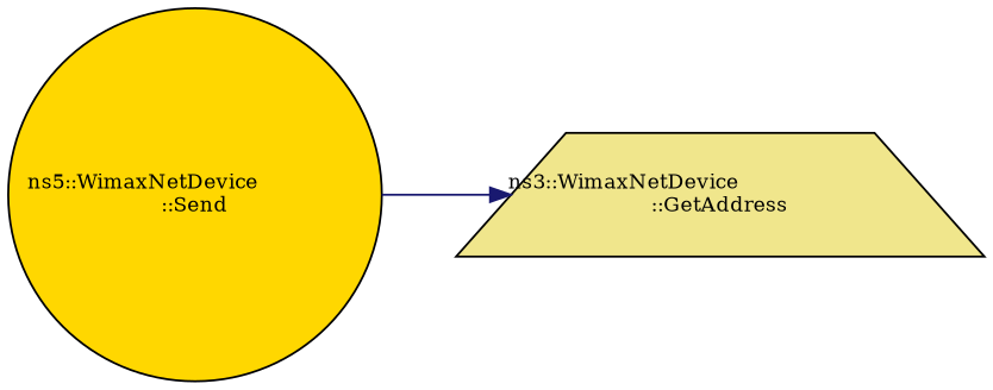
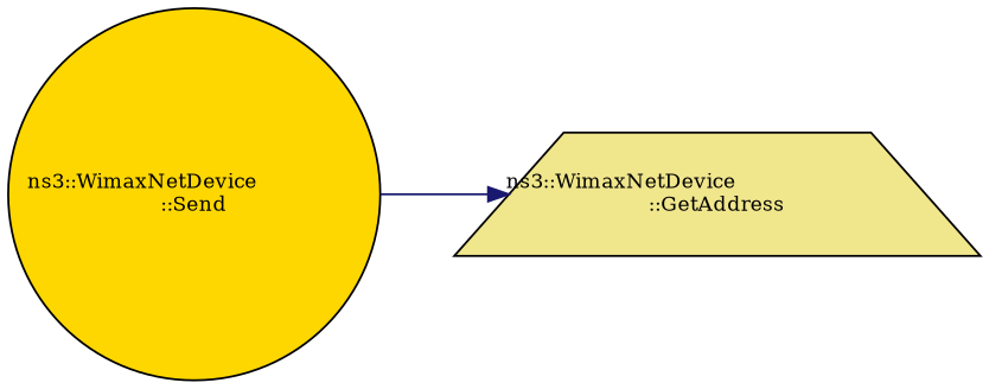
  digraph {
    rankdir=RL
    fontname="DejaVu Serif"
    node [color=black fontname="DejaVu Serif" fontsize=10 style=filled]
    n1 [fillcolor=khaki fontcolor=black height=0.2 label="ns3::WimaxNetDevice\l::GetAddress" shape=trapezium width=0.4]
-   n2 [fillcolor=gold height=0.2 label="ns5::WimaxNetDevice\l::Send" shape=circle width=0.4]
+   n2 [fillcolor=gold height=0.2 label="ns3::WimaxNetDevice\l::Send" shape=circle width=0.4]
    n1 -> n2 [color=midnightblue dir=back fontname="DejaVu Serif" fontsize=10 labelfontname=Helvetica labelfontsize=10 style=solid]
  }
